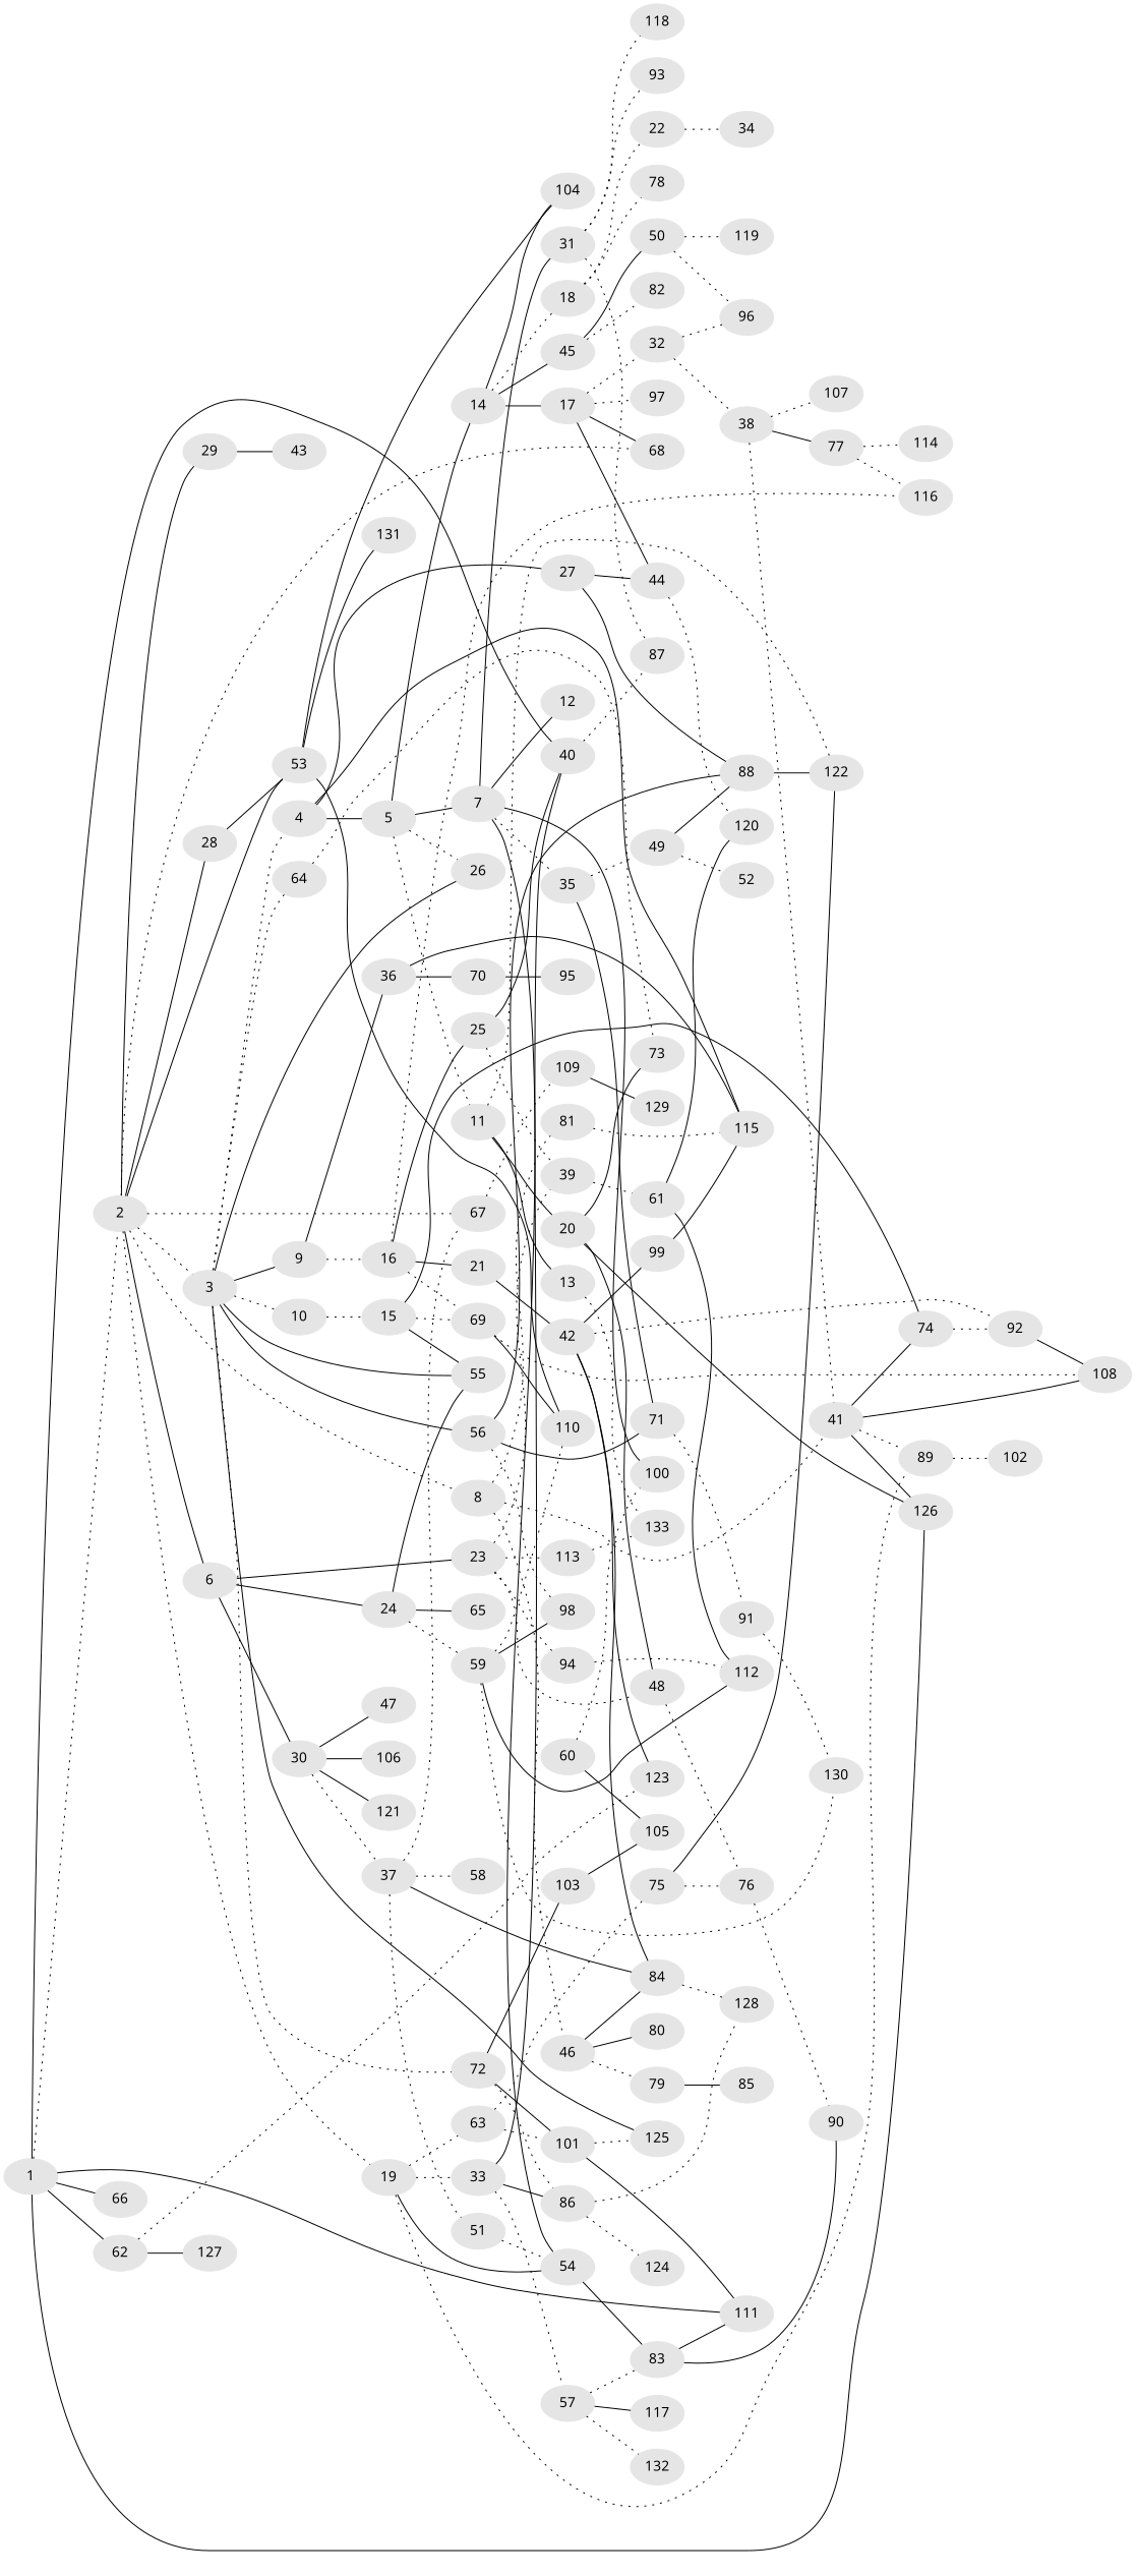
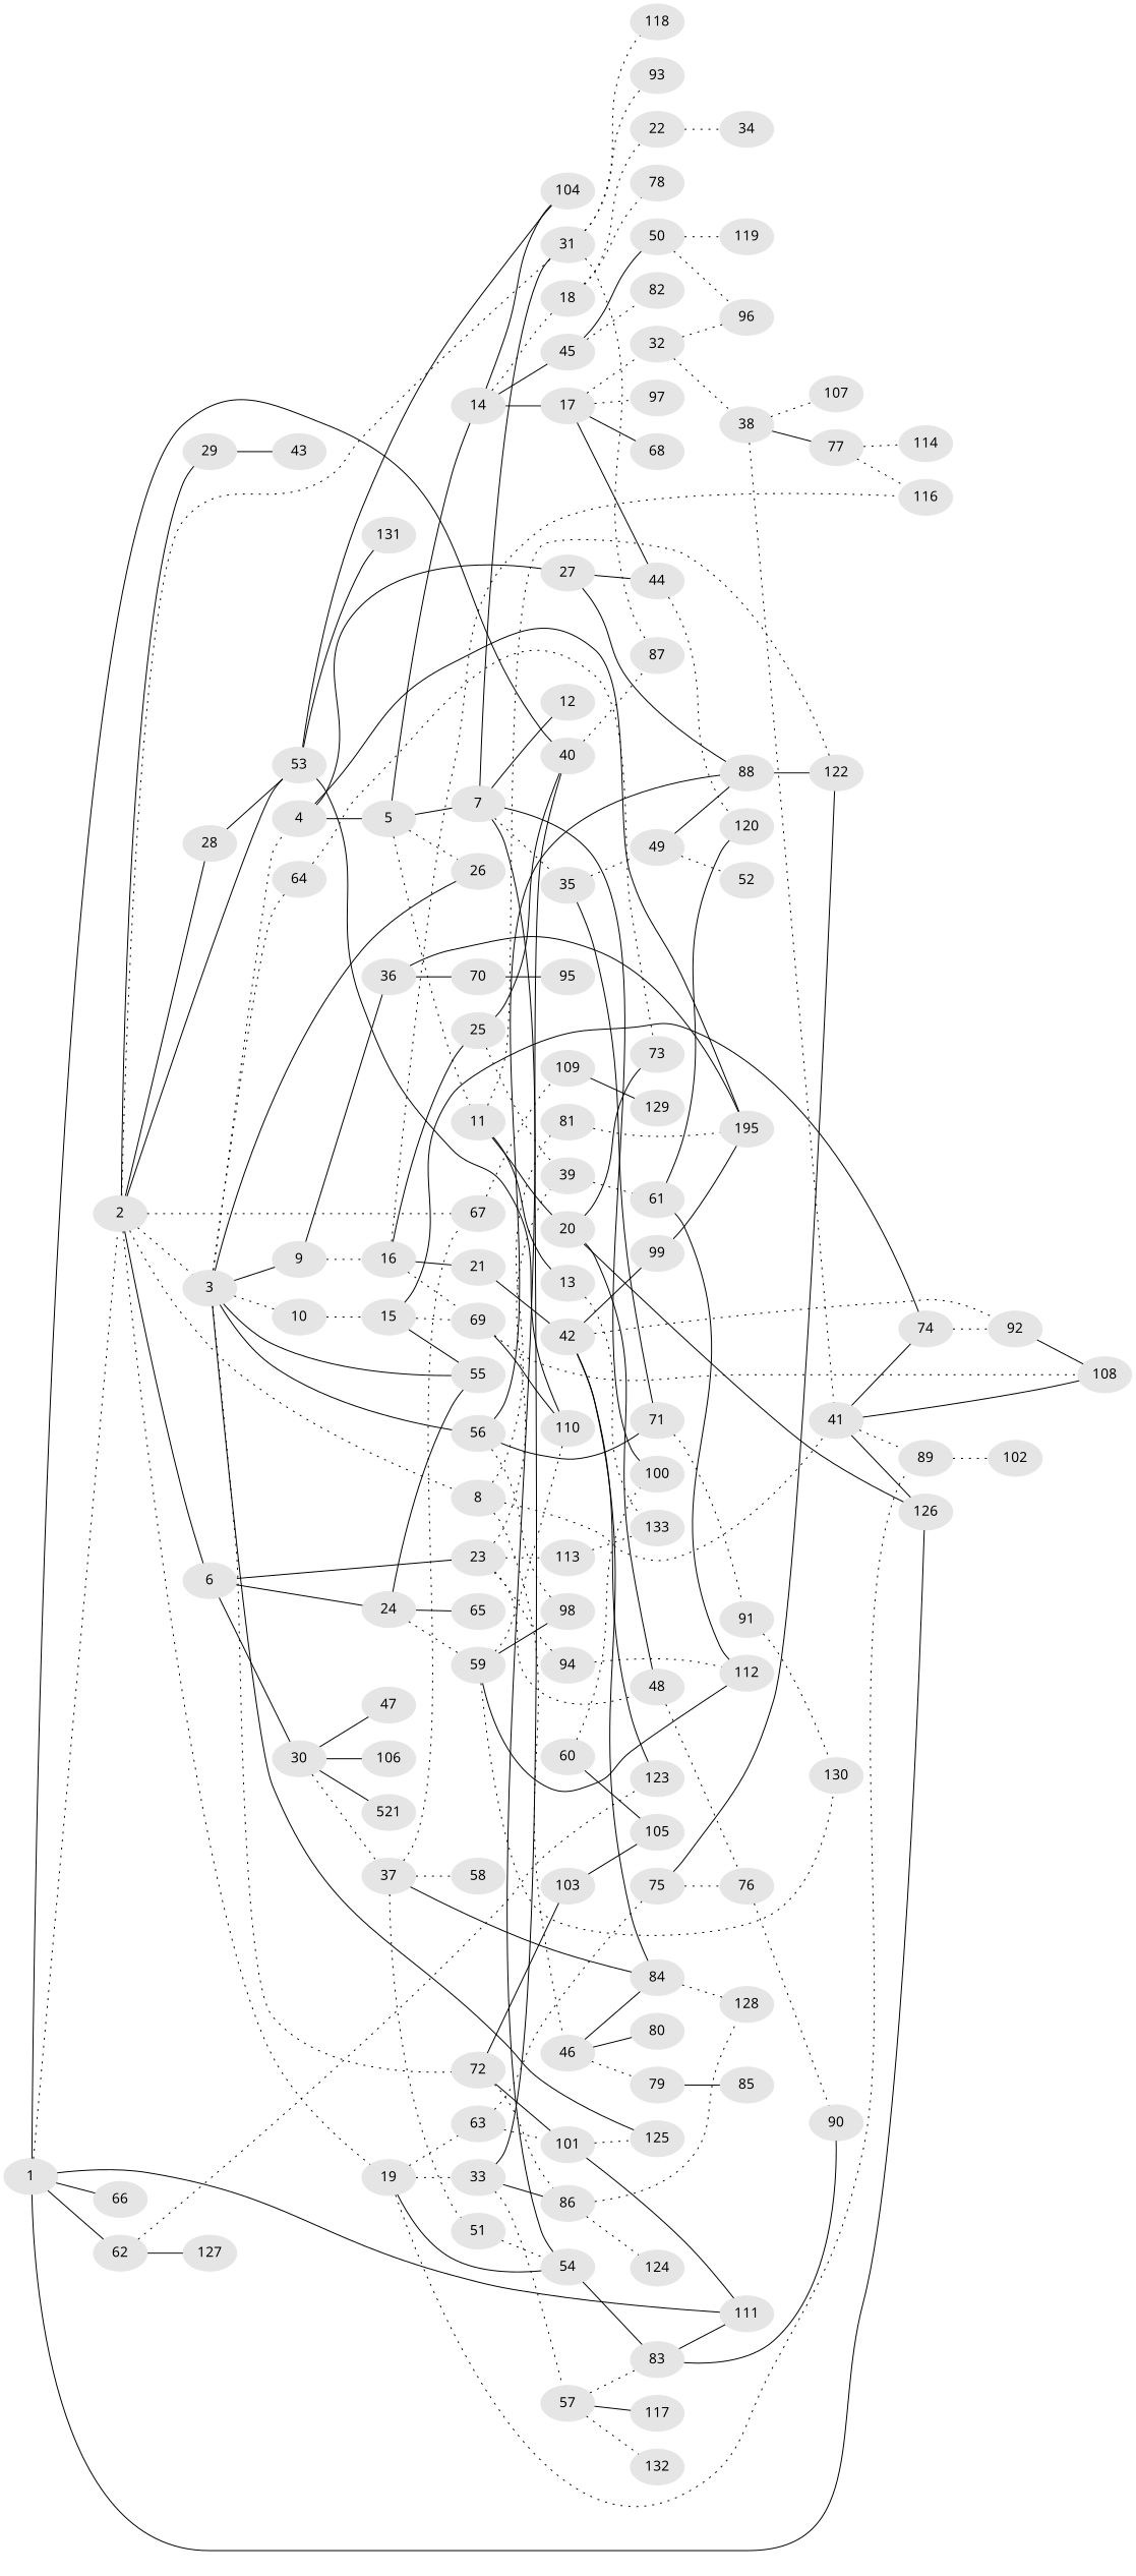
  graph {
    fontname="Noto Sans"
    rankdir=LR
    node [color=gray90 fontname="Noto Sans" style=filled]
    edge [fontname="Noto Sans" style=solid]
    1
    2
    40
    62
    66
    111
    126
    3
    6
    8
    19
    28
    29
    31
    53
    67
    87
    123
    127
    4
    9
    10
    26
    55
    56
    64
    72
    125
    23
    24
    30
    41
    46
    81
    54
    33
    63
    89
    43
    93
    118
    104
    110
    131
    109
    5
    27
-   115
+   115 [label=195]
    16
    36
    15
    88
    71
    98
    73
    86
    101
    103
    7
    11
    14
    44
    12
    35
    100
    13
    20
    122
    17
    18
    45
    48
    39
    94
    113
    59
    65
    37
    47
    106
-   121
+   121 [label=521]
    49
    83
    74
    108
    84
    79
    80
    69
    21
    25
    116
    70
    60
    105
    133
    32
    68
    97
    22
    78
    50
    82
    92
    42
    38
    96
    120
    34
    57
    75
    102
    76
    99
    61
    112
    130
    51
    58
    77
    107
    117
    132
    128
    124
    52
    91
    95
    114
    119
    85
    90
    129
    1 -- 2 [style=dotted]
    1 -- 40
    1 -- 62
    1 -- 66
    1 -- 111
    1 -- 126
    2 -- 3 [style=dotted]
    2 -- 6
    2 -- 8 [style=dotted]
    2 -- 19 [style=dotted]
    2 -- 28
    2 -- 29
-   2 -- 68 [style=dotted]
+   2 -- 31 [style=dotted]
    2 -- 53
    2 -- 67 [style=dotted]
    40 -- 87 [style=dotted]
    62 -- 123 [style=dotted]
    62 -- 127
    3 -- 4 [style=dotted]
    3 -- 9
    3 -- 10 [style=dotted]
    3 -- 26
    3 -- 55
    3 -- 56
    3 -- 64 [style=dotted]
    3 -- 72 [style=dotted]
    3 -- 125
    6 -- 23
    6 -- 24
    6 -- 30
    8 -- 41 [style=dotted]
    8 -- 46 [style=dotted]
    8 -- 81 [style=dotted]
    19 -- 54
    19 -- 33 [style=dotted]
    19 -- 63 [style=dotted]
    19 -- 89 [style=dotted]
    28 -- 53
    29 -- 43
    31 -- 87 [style=dotted]
    31 -- 93 [style=dotted]
    31 -- 118 [style=dotted]
    53 -- 104
    53 -- 110
    53 -- 131
    67 -- 109 [style=dotted]
    4 -- 5
    4 -- 27
    4 -- 115
    9 -- 16 [style=dotted]
    9 -- 36
    10 -- 15 [style=dotted]
    56 -- 88
    56 -- 71
    56 -- 98 [style=dotted]
    64 -- 73 [style=dotted]
    72 -- 86 [style=dotted]
    72 -- 101
    72 -- 103
    23 -- 48 [style=dotted]
    23 -- 39 [style=dotted]
    23 -- 94 [style=dotted]
    23 -- 113 [style=dotted]
    24 -- 55
    24 -- 59 [style=dotted]
    24 -- 65
    30 -- 37 [style=dotted]
    30 -- 47
    30 -- 106
    30 -- 121
    41 -- 126
    41 -- 89 [style=dotted]
    41 -- 74
    41 -- 108
    46 -- 84
    46 -- 79 [style=dotted]
    46 -- 80
    81 -- 115 [style=dotted]
    54 -- 83
    33 -- 40
    33 -- 86
    33 -- 57 [style=dotted]
    63 -- 101 [style=dotted]
    63 -- 75 [style=dotted]
    89 -- 102 [style=dotted]
    109 -- 129
    5 -- 26 [style=dotted]
    5 -- 7
    5 -- 11 [style=dotted]
    5 -- 14
    27 -- 88
    27 -- 44
    16 -- 69 [style=dotted]
    16 -- 21
    16 -- 25
    16 -- 116 [style=dotted]
    36 -- 115
    36 -- 70
    15 -- 55
    15 -- 74
    15 -- 69 [style=dotted]
    88 -- 122
    71 -- 91 [style=dotted]
    86 -- 128 [style=dotted]
    86 -- 124 [style=dotted]
    101 -- 111
    101 -- 125 [style=dotted]
    103 -- 105
    7 -- 31
    7 -- 54
    7 -- 12
    7 -- 35 [style=dotted]
    7 -- 100
    11 -- 13
    11 -- 20
    11 -- 122 [style=dotted]
    14 -- 104
    14 -- 17
    14 -- 18 [style=dotted]
    14 -- 45
    44 -- 120 [style=dotted]
    35 -- 71
    35 -- 49 [style=dotted]
    13 -- 133 [style=dotted]
    20 -- 126
    20 -- 73
    20 -- 48
    17 -- 44
    17 -- 32 [style=dotted]
    17 -- 68
    17 -- 97 [style=dotted]
    18 -- 22 [style=dotted]
    18 -- 78 [style=dotted]
    45 -- 50
    45 -- 82 [style=dotted]
    48 -- 76 [style=dotted]
    39 -- 61 [style=dotted]
    94 -- 112 [style=dotted]
    113 -- 133 [style=dotted]
    59 -- 110 [style=dotted]
    59 -- 98
    59 -- 112
    59 -- 130 [style=dotted]
    37 -- 67 [style=dotted]
    37 -- 84
    37 -- 51 [style=dotted]
    37 -- 58 [style=dotted]
    49 -- 88
    49 -- 52 [style=dotted]
    83 -- 111
    83 -- 90
    74 -- 92 [style=dotted]
    84 -- 128 [style=dotted]
    79 -- 85
    69 -- 110
    69 -- 108 [style=dotted]
    21 -- 42
    25 -- 40
    25 -- 39 [style=dotted]
    70 -- 95
    60 -- 100 [style=dotted]
    60 -- 105
    32 -- 38 [style=dotted]
    32 -- 96 [style=dotted]
    22 -- 34 [style=dotted]
    50 -- 96 [style=dotted]
    50 -- 119 [style=dotted]
    92 -- 108
    42 -- 123
    42 -- 84
    42 -- 92 [style=dotted]
    42 -- 99
    38 -- 41 [style=dotted]
    38 -- 77
    38 -- 107 [style=dotted]
    57 -- 83 [style=dotted]
    57 -- 117
    57 -- 132 [style=dotted]
    75 -- 122
    75 -- 76 [style=dotted]
    76 -- 90 [style=dotted]
    99 -- 115
    61 -- 120
    61 -- 112
    51 -- 54 [style=dotted]
    77 -- 116 [style=dotted]
    77 -- 114 [style=dotted]
    91 -- 130 [style=dotted]
  }
